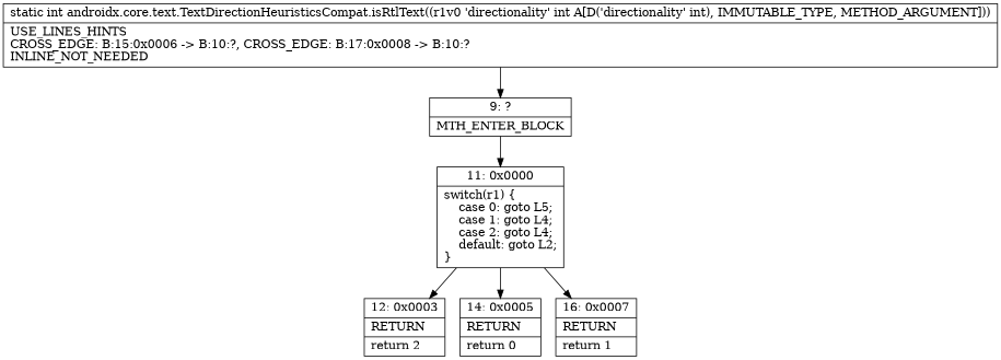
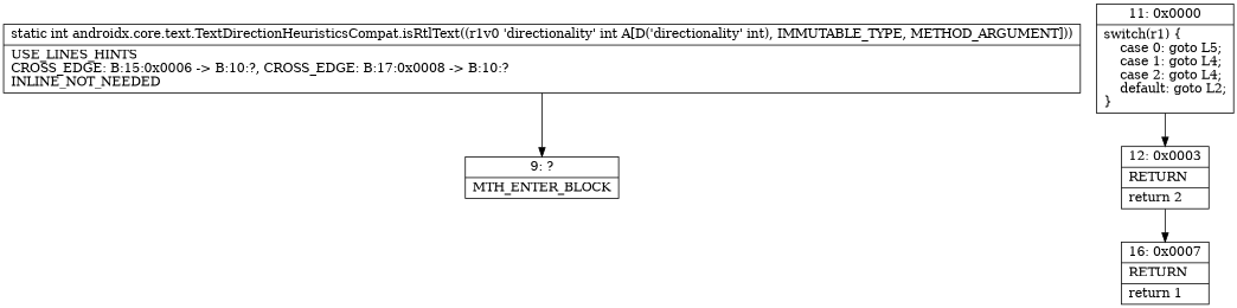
  digraph {
    node [shape=record]
    n1 [label="{9\:\ ?|MTH_ENTER_BLOCK\l}"]
    n2 [label="{11\:\ 0x0000|switch(r1) \{\l    case 0: goto L5;\l    case 1: goto L4;\l    case 2: goto L4;\l    default: goto L2;\l\}\l}"]
    n3 [label="{12\:\ 0x0003|RETURN\l|return 2\l}"]
-   n4 [label="{14\:\ 0x0005|RETURN\l|return 0\l}"]
    n5 [label="{16\:\ 0x0007|RETURN\l|return 1\l}"]
    n6 [label="{static int androidx.core.text.TextDirectionHeuristicsCompat.isRtlText((r1v0 'directionality' int A[D('directionality' int), IMMUTABLE_TYPE, METHOD_ARGUMENT]))  | USE_LINES_HINTS\lCROSS_EDGE: B:15:0x0006 \-\> B:10:?, CROSS_EDGE: B:17:0x0008 \-\> B:10:?\lINLINE_NOT_NEEDED\l}"]
-   n1 -> n2
    n2 -> n3
-   n2 -> n4
-   n2 -> n5
+   n3 -> n5
    n6 -> n1
  }
